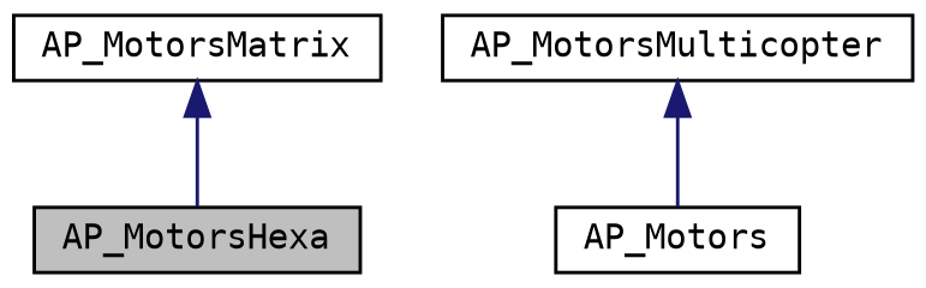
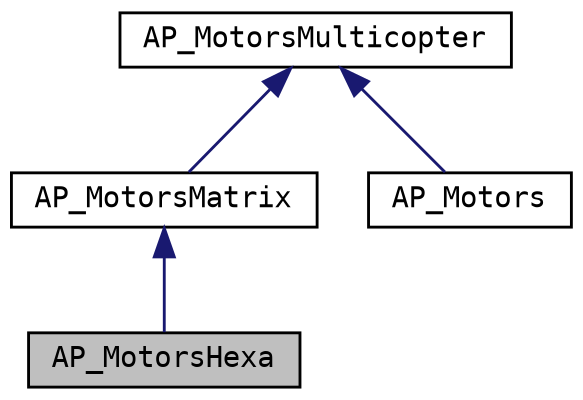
  digraph {
    fontname="DejaVu Sans Mono"
    node [color=black fillcolor=white fontname="DejaVu Sans Mono" fontsize=10 shape=record style=filled]
    edge [color=midnightblue dir=back fontname="DejaVu Sans Mono" fontsize=10 labelfontname=Helvetica labelfontsize=10 style=solid]
    n1 [fillcolor=grey75 fontcolor=black height=0.2 label=AP_MotorsHexa width=0.4]
    n2 [height=0.2 label=AP_MotorsMatrix width=0.4]
    n3 [height=0.2 label=AP_MotorsMulticopter width=0.4]
    n4 [height=0.2 label=AP_Motors width=0.4]
    n2 -> n1
+   n3 -> n2
    n3 -> n4
  }
